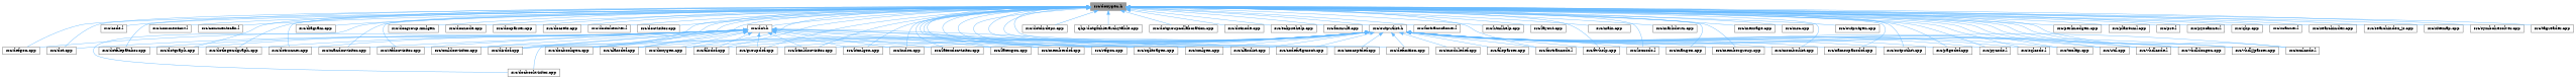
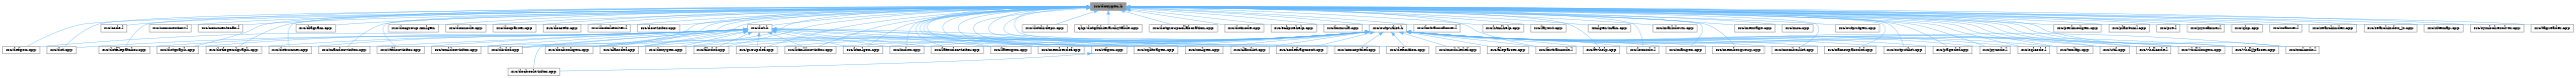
  digraph {
    fontname="DejaVu Serif"
    node [color=grey40 fillcolor=white fontname="DejaVu Serif" fontsize=10 shape=box style=filled]
    edge [color=steelblue1 dir=back fontname="DejaVu Serif" fontsize=10 labelfontname=Helvetica labelfontsize=10 style=solid]
    n1 [color=gray40 fillcolor=grey60 fontcolor=black height=0.2 label="src/doxygen.h" width=0.4]
    n2 [height=0.2 label="src/classdef.cpp" width=0.4]
    n3 [height=0.2 label="src/classlist.cpp" width=0.4]
    n4 [height=0.2 label="src/code.l" width=0.4]
    n5 [height=0.2 label="src/codefragment.cpp" width=0.4]
    n6 [height=0.2 label="src/commentcnv.l" width=0.4]
    n7 [height=0.2 label="src/commentscan.l" width=0.4]
    n8 [height=0.2 label="src/conceptdef.cpp" width=0.4]
    n9 [height=0.2 label="src/defgen.cpp" width=0.4]
    n10 [height=0.2 label="src/definition.cpp" width=0.4]
    n11 [height=0.2 label="src/diagram.cpp" width=0.4]
    n12 [height=0.2 label="src/dirdef.cpp" width=0.4]
    n13 [height=0.2 label="src/docbookgen.cpp" width=0.4]
    n14 [height=0.2 label="src/docbookvisitor.cpp" width=0.4]
    n15 [height=0.2 label="src/docgroup.xmlgen" width=0.4]
    n16 [height=0.2 label="src/docnode.cpp" width=0.4]
    n17 [height=0.2 label="src/docparser.cpp" width=0.4]
    n18 [height=0.2 label="src/docsets.cpp" width=0.4]
    n19 [height=0.2 label="src/doctokenizer.l" width=0.4]
    n20 [height=0.2 label="src/docvisitor.cpp" width=0.4]
    n21 [height=0.2 label="src/dot.cpp" width=0.4]
    n22 [height=0.2 label="src/dot.h" width=0.4]
    n23 [height=0.2 label="src/dotfilepatcher.cpp" width=0.4]
    n24 [height=0.2 label="src/dotgraph.cpp" width=0.4]
    n25 [height=0.2 label="src/dotlegendgraph.cpp" width=0.4]
    n26 [height=0.2 label="src/dotrunner.cpp" width=0.4]
    n27 [height=0.2 label="src/doxygen.cpp" width=0.4]
    n28 [height=0.2 label="src/filedef.cpp" width=0.4]
    n29 [height=0.2 label="src/groupdef.cpp" width=0.4]
    n30 [height=0.2 label="src/htmldocvisitor.cpp" width=0.4]
    n31 [height=0.2 label="src/htmlgen.cpp" width=0.4]
    n32 [height=0.2 label="src/index.cpp" width=0.4]
    n33 [height=0.2 label="src/latexdocvisitor.cpp" width=0.4]
    n34 [height=0.2 label="src/latexgen.cpp" width=0.4]
    n35 [height=0.2 label="src/mandocvisitor.cpp" width=0.4]
    n36 [height=0.2 label="src/memberdef.cpp" width=0.4]
    n37 [height=0.2 label="src/rtfdocvisitor.cpp" width=0.4]
    n38 [height=0.2 label="src/rtfgen.cpp" width=0.4]
    n39 [height=0.2 label="src/sqlite3gen.cpp" width=0.4]
    n40 [height=0.2 label="src/xmldocvisitor.cpp" width=0.4]
    n41 [height=0.2 label="src/xmlgen.cpp" width=0.4]
    n42 [height=0.2 label="src/dotdirdeps.cpp" width=0.4]
    n43 [height=0.2 label="qhp/dotgfxhierarchytable.cpp" width=0.4]
    n44 [height=0.2 label="src/dotgroupcollaboration.cpp" width=0.4]
    n45 [height=0.2 label="src/dotnode.cpp" width=0.4]
    n46 [height=0.2 label="src/eclipsehelp.cpp" width=0.4]
    n47 [height=0.2 label="src/formula.cpp" width=0.4]
    n48 [height=0.2 label="src/fortrancode.l" width=0.4]
    n49 [height=0.2 label="src/fortranscanner.l" width=0.4]
    n50 [height=0.2 label="src/ftvhelp.cpp" width=0.4]
    n51 [height=0.2 label="src/htmlhelp.cpp" width=0.4]
    n52 [height=0.2 label="src/layout.cpp" width=0.4]
    n53 [height=0.2 label="src/lexcode.l" width=0.4]
-   n54 [height=0.2 label="src/main.cpp" width=0.4]
+   n54 [height=0.2 label="xmlgen/main.cpp" width=0.4]
    n55 [height=0.2 label="src/mangen.cpp" width=0.4]
    n56 [height=0.2 label="src/markdown.cpp" width=0.4]
    n57 [height=0.2 label="src/membergroup.cpp" width=0.4]
    n58 [height=0.2 label="src/memberlist.cpp" width=0.4]
    n59 [height=0.2 label="src/message.cpp" width=0.4]
    n60 [height=0.2 label="src/msc.cpp" width=0.4]
    n61 [height=0.2 label="src/namespacedef.cpp" width=0.4]
    n62 [height=0.2 label="src/outputgen.cpp" width=0.4]
    n63 [height=0.2 label="src/outputlist.cpp" width=0.4]
    n64 [height=0.2 label="src/outputlist.h" width=0.4]
    n65 [height=0.2 label="src/pagedef.cpp" width=0.4]
    n66 [height=0.2 label="src/pycode.l" width=0.4]
    n67 [height=0.2 label="src/sqlcode.l" width=0.4]
    n68 [height=0.2 label="src/tooltip.cpp" width=0.4]
    n69 [height=0.2 label="src/util.cpp" width=0.4]
    n70 [height=0.2 label="src/vhdlcode.l" width=0.4]
    n71 [height=0.2 label="src/vhdldocgen.cpp" width=0.4]
    n72 [height=0.2 label="src/vhdljjparser.cpp" width=0.4]
    n73 [height=0.2 label="src/xmlcode.l" width=0.4]
    n74 [height=0.2 label="src/perlmodgen.cpp" width=0.4]
    n75 [height=0.2 label="src/plantuml.cpp" width=0.4]
    n76 [height=0.2 label="src/pre.l" width=0.4]
    n77 [height=0.2 label="src/pyscanner.l" width=0.4]
    n78 [height=0.2 label="src/qhp.cpp" width=0.4]
    n79 [height=0.2 label="src/scanner.l" width=0.4]
    n80 [height=0.2 label="src/searchindex.cpp" width=0.4]
    n81 [height=0.2 label="src/searchindex_js.cpp" width=0.4]
    n82 [height=0.2 label="src/sitemap.cpp" width=0.4]
    n83 [height=0.2 label="src/symbolresolver.cpp" width=0.4]
    n84 [height=0.2 label="src/tagreader.cpp" width=0.4]
    n85 [height=0.2 label="src/fileparser.cpp" width=0.4]
    n86 [height=0.2 label="src/moduledef.cpp" width=0.4]
    n1 -> n2
    n1 -> n3
    n1 -> n4
    n1 -> n5
    n1 -> n6
    n1 -> n7
    n1 -> n8
    n1 -> n9
    n1 -> n10
    n1 -> n11
    n1 -> n12
    n1 -> n13
-   n1 -> n14
+   n38 -> n14
    n1 -> n15
    n1 -> n16
    n1 -> n17
    n1 -> n18
    n1 -> n19
    n1 -> n20
    n1 -> n21
    n1 -> n22
    n1 -> n23
    n1 -> n24
    n1 -> n25
    n1 -> n26
    n1 -> n27
    n1 -> n28
    n1 -> n29
    n1 -> n30
    n1 -> n31
    n1 -> n32
    n1 -> n33
    n1 -> n34
    n1 -> n35
    n1 -> n36
    n1 -> n37
    n1 -> n38
    n1 -> n39
    n1 -> n40
    n1 -> n41
    n1 -> n42
    n1 -> n43
    n1 -> n44
    n1 -> n45
    n1 -> n46
    n1 -> n47
    n1 -> n48
    n1 -> n49
    n1 -> n50
    n1 -> n51
    n1 -> n52
    n1 -> n53
    n1 -> n54
    n1 -> n55
    n1 -> n56
    n1 -> n57
    n1 -> n58
    n1 -> n59
    n1 -> n60
    n1 -> n61
    n1 -> n62
    n1 -> n63
    n1 -> n64
    n1 -> n65
    n1 -> n66
    n1 -> n67
    n1 -> n68
    n1 -> n69
    n1 -> n70
    n1 -> n71
    n1 -> n72
    n1 -> n73
    n1 -> n74
    n1 -> n75
    n1 -> n76
    n1 -> n77
    n1 -> n78
    n1 -> n79
    n1 -> n80
    n1 -> n81
    n1 -> n82
    n1 -> n83
    n1 -> n84
    n22 -> n2
    n22 -> n9
    n22 -> n12
    n22 -> n13
    n22 -> n14
    n22 -> n21
    n22 -> n23
    n22 -> n24
    n22 -> n25
    n22 -> n26
    n22 -> n27
    n22 -> n28
    n22 -> n29
    n22 -> n30
    n22 -> n31
    n22 -> n32
    n22 -> n33
    n22 -> n34
    n22 -> n35
    n22 -> n36
    n22 -> n37
    n22 -> n38
    n22 -> n39
    n22 -> n40
    n22 -> n41
    n64 -> n2
    n64 -> n3
    n64 -> n5
    n64 -> n8
    n64 -> n10
    n64 -> n12
    n64 -> n13
    n64 -> n27
    n64 -> n28
    n64 -> n29
    n64 -> n30
    n64 -> n31
    n64 -> n32
    n64 -> n33
    n64 -> n34
    n64 -> n36
    n64 -> n38
    n64 -> n39
    n64 -> n41
    n64 -> n48
    n64 -> n50
    n64 -> n53
    n64 -> n55
    n64 -> n57
    n64 -> n58
    n64 -> n61
    n64 -> n63
    n64 -> n65
    n64 -> n66
    n64 -> n67
    n64 -> n68
    n64 -> n69
    n64 -> n70
    n64 -> n71
    n64 -> n72
    n64 -> n73
    n64 -> n85
    n64 -> n86
  }
